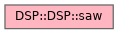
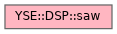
  digraph {
    rankdir=LR
-   n1 [color=grey40 fillcolor=lightpink fontname=Helvetica fontsize=10 height=0.2 label="DSP::DSP::saw" shape=box style=filled width=0.4]
+   n1 [color=grey40 fillcolor=lightpink fontname=Helvetica fontsize=10 height=0.2 label="YSE::DSP::saw" shape=box style=filled width=0.4]
  }
